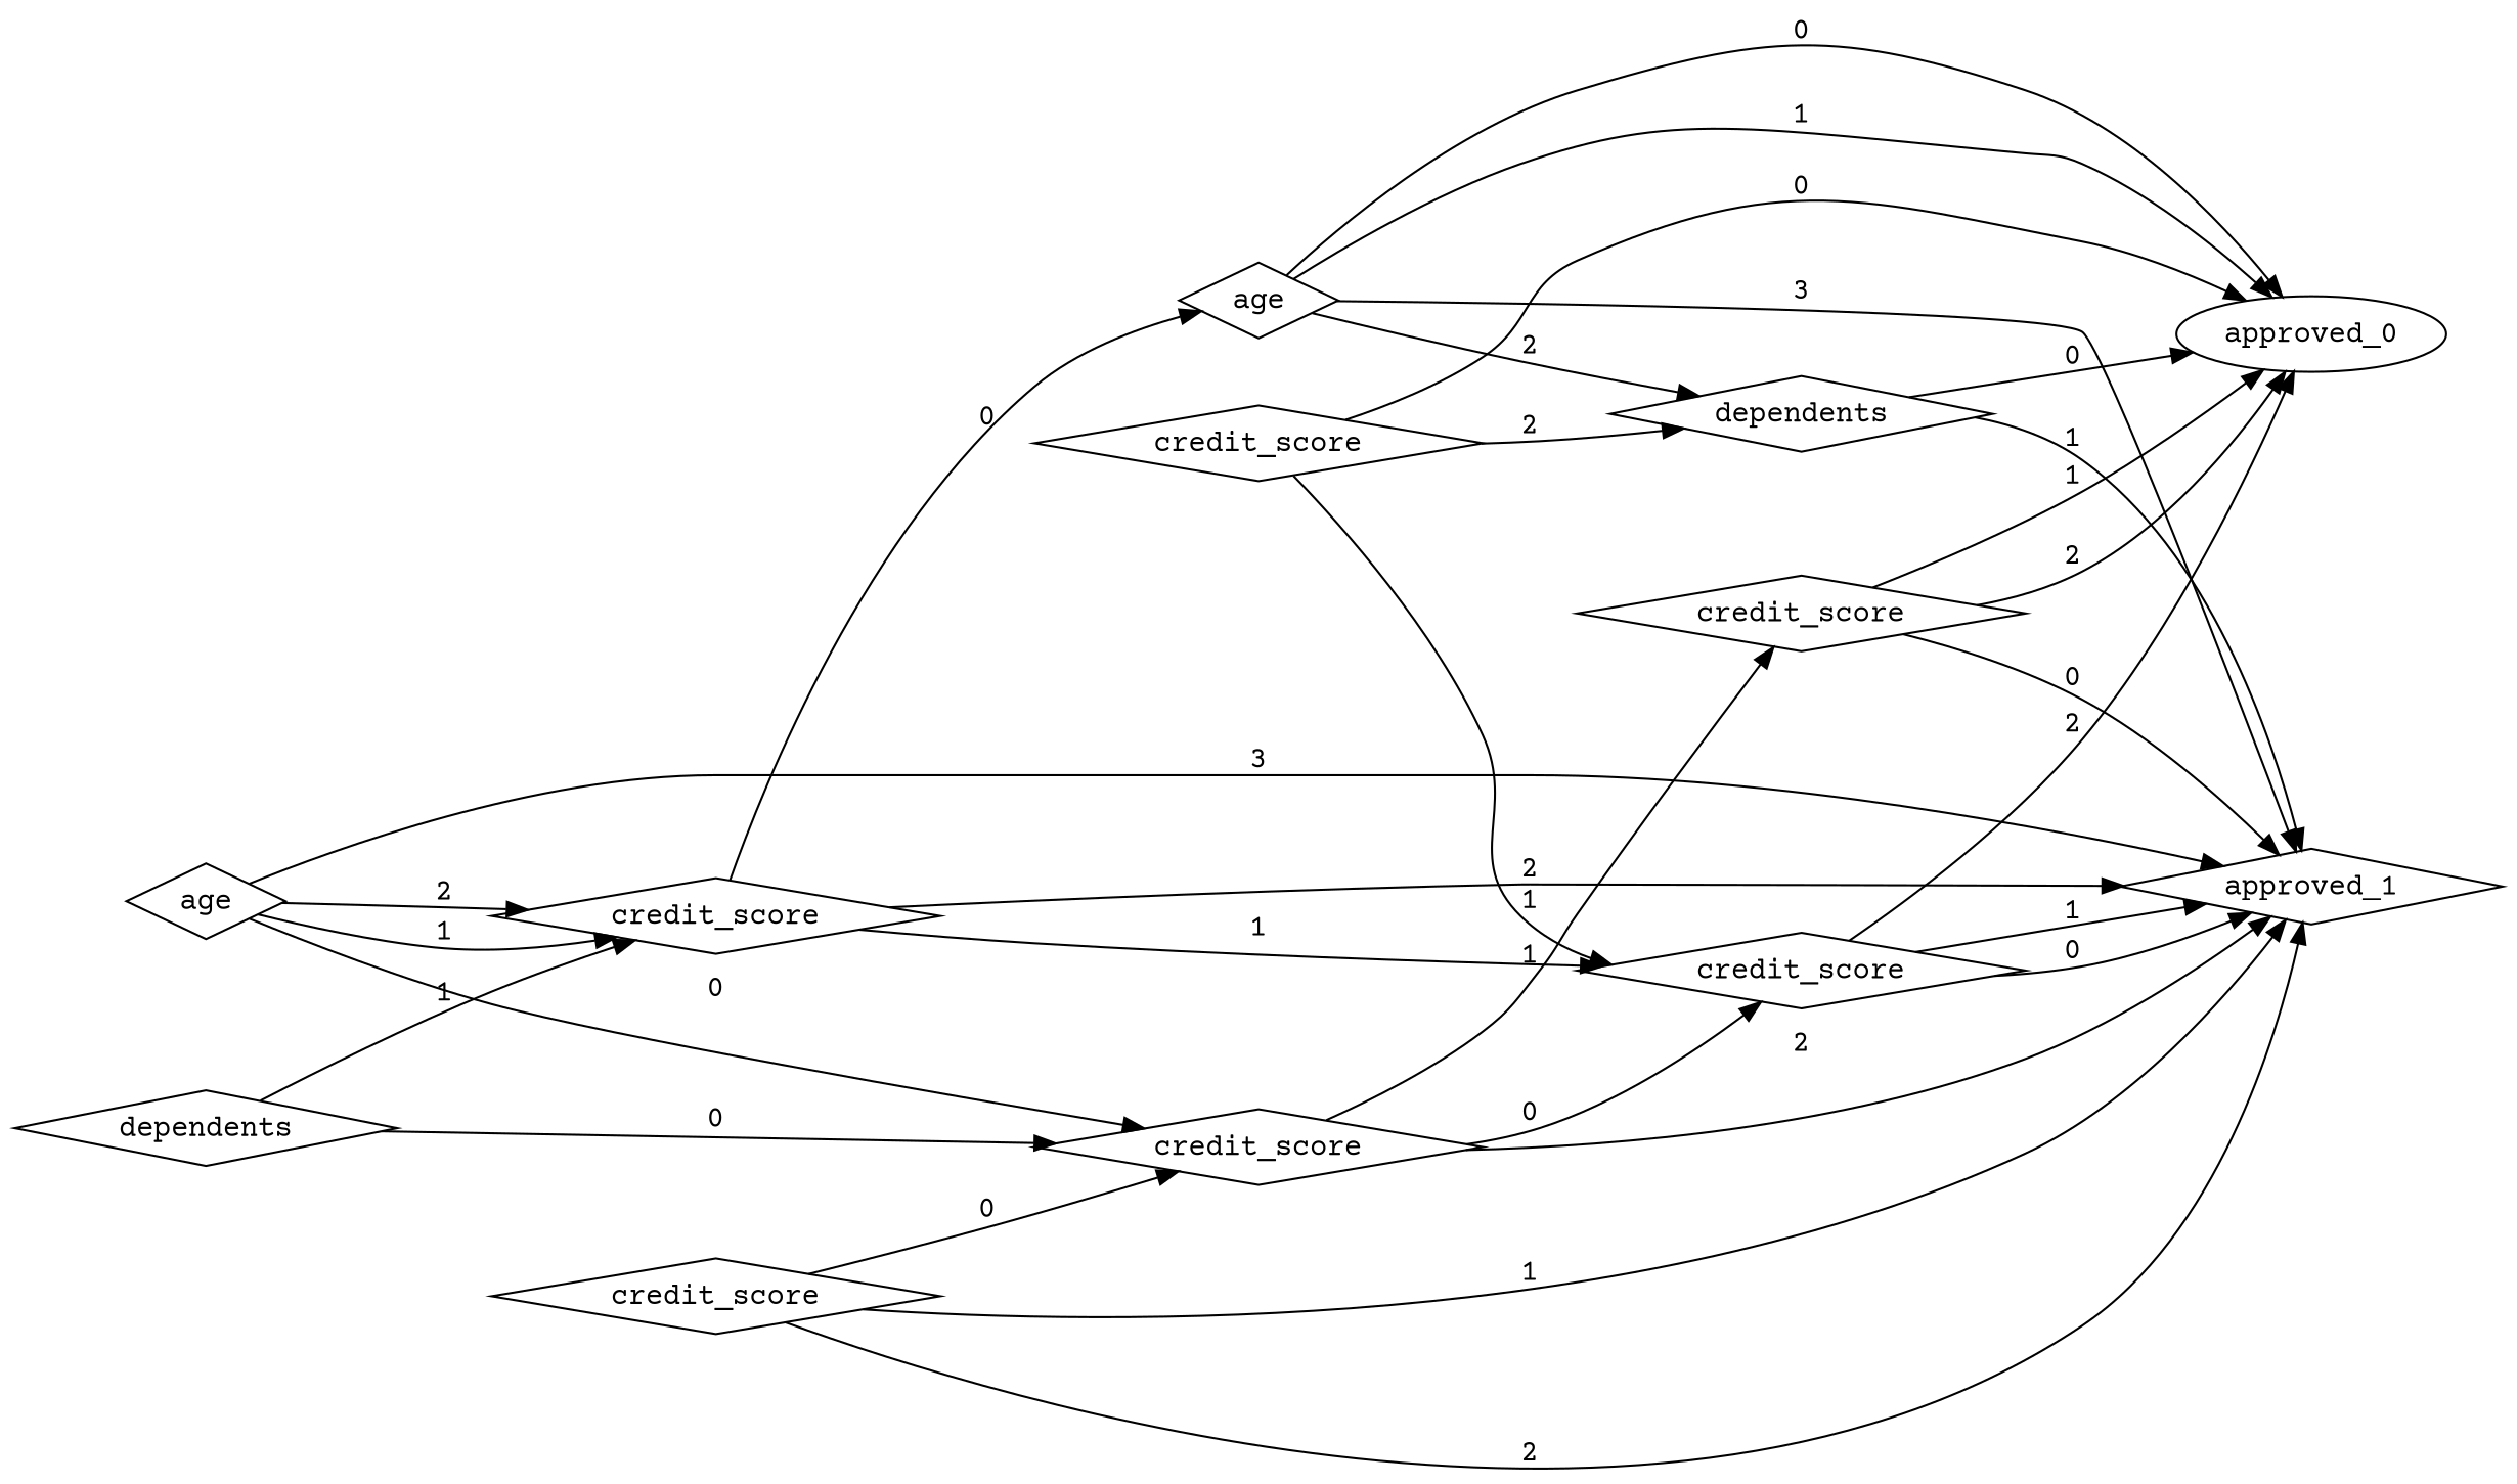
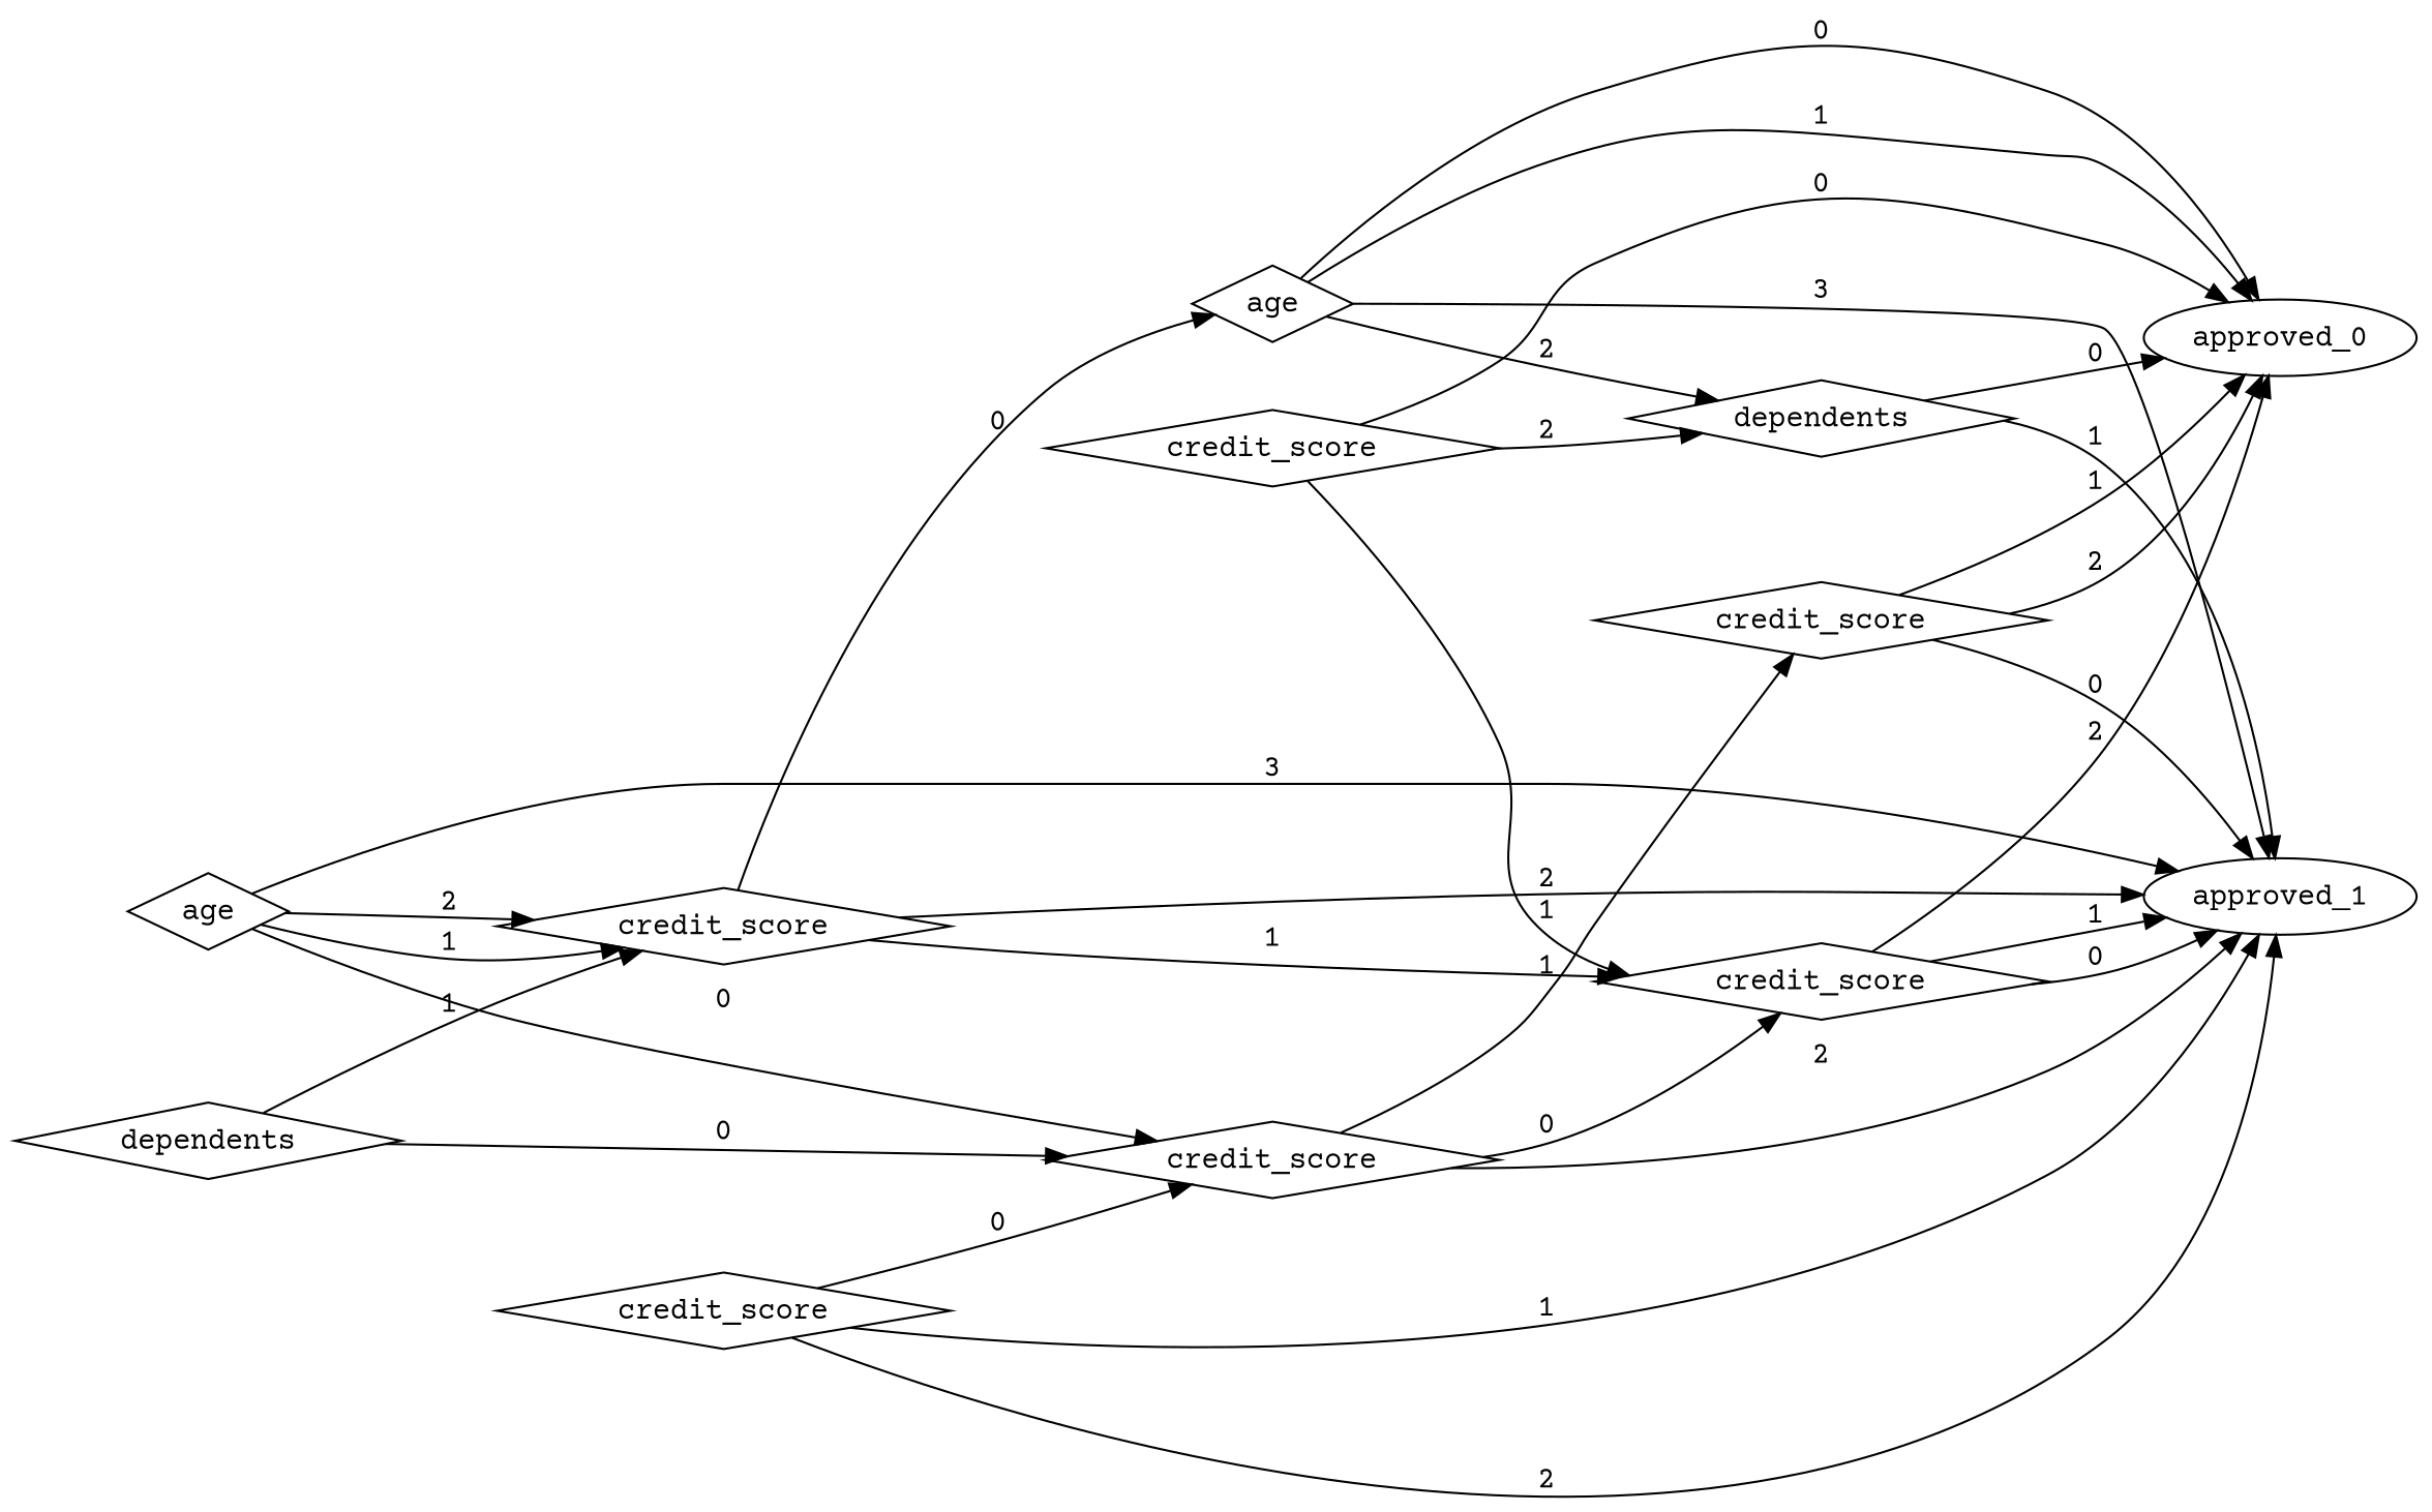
  digraph {
    rankdir=LR
    fontname="Courier Prime"
    node [fontname="Courier Prime" shape=diamond]
    edge [fontname="Courier Prime"]
-   n1 [label=approved_1]
+   n1 [label=approved_1 shape=""]
    n2 [label=approved_0 shape=""]
    n3 [label=dependents]
    n4 [label=credit_score]
    n5 [label=age]
    n6 [label=credit_score]
    n7 [label=credit_score]
    n8 [label=credit_score]
    n9 [label=credit_score]
    n10 [label=age]
    n11 [label=credit_score]
    n12 [label=dependents]
    n3 -> n1 [label=1]
    n3 -> n2 [label=0]
    n4 -> n1 [label=0]
    n4 -> n2 [label=2]
    n4 -> n2 [label=1]
    n5 -> n1 [label=3]
    n5 -> n2 [label=1]
    n5 -> n2 [label=0]
    n5 -> n3 [label=2]
    n6 -> n1 [label=1]
    n6 -> n1 [label=0]
    n6 -> n2 [label=2]
    n7 -> n1 [label=2]
    n7 -> n5 [label=0]
    n7 -> n6 [label=1]
    n8 -> n1 [label=2]
    n8 -> n4 [label=1]
    n8 -> n6 [label=0]
    n9 -> n2 [label=0]
    n9 -> n3 [label=2]
    n9 -> n6 [label=1]
    n10 -> n1 [label=3]
    n10 -> n7 [label=2]
    n10 -> n7 [label=1]
    n10 -> n8 [label=0]
    n11 -> n1 [label=2]
    n11 -> n1 [label=1]
    n11 -> n8 [label=0]
    n12 -> n7 [label=1]
    n12 -> n8 [label=0]
  }
